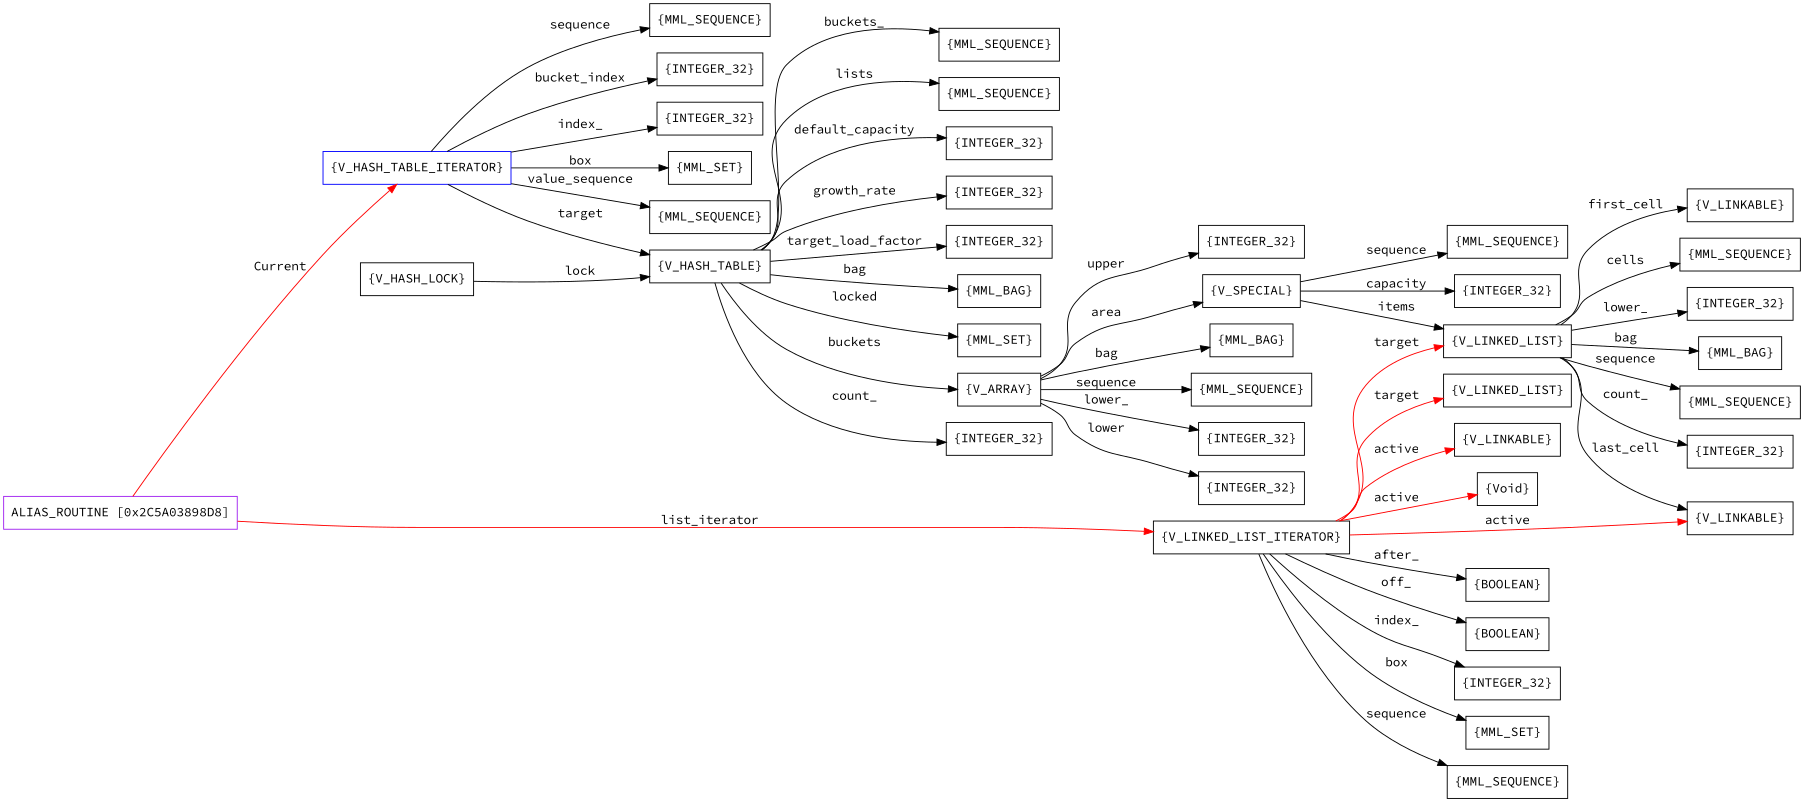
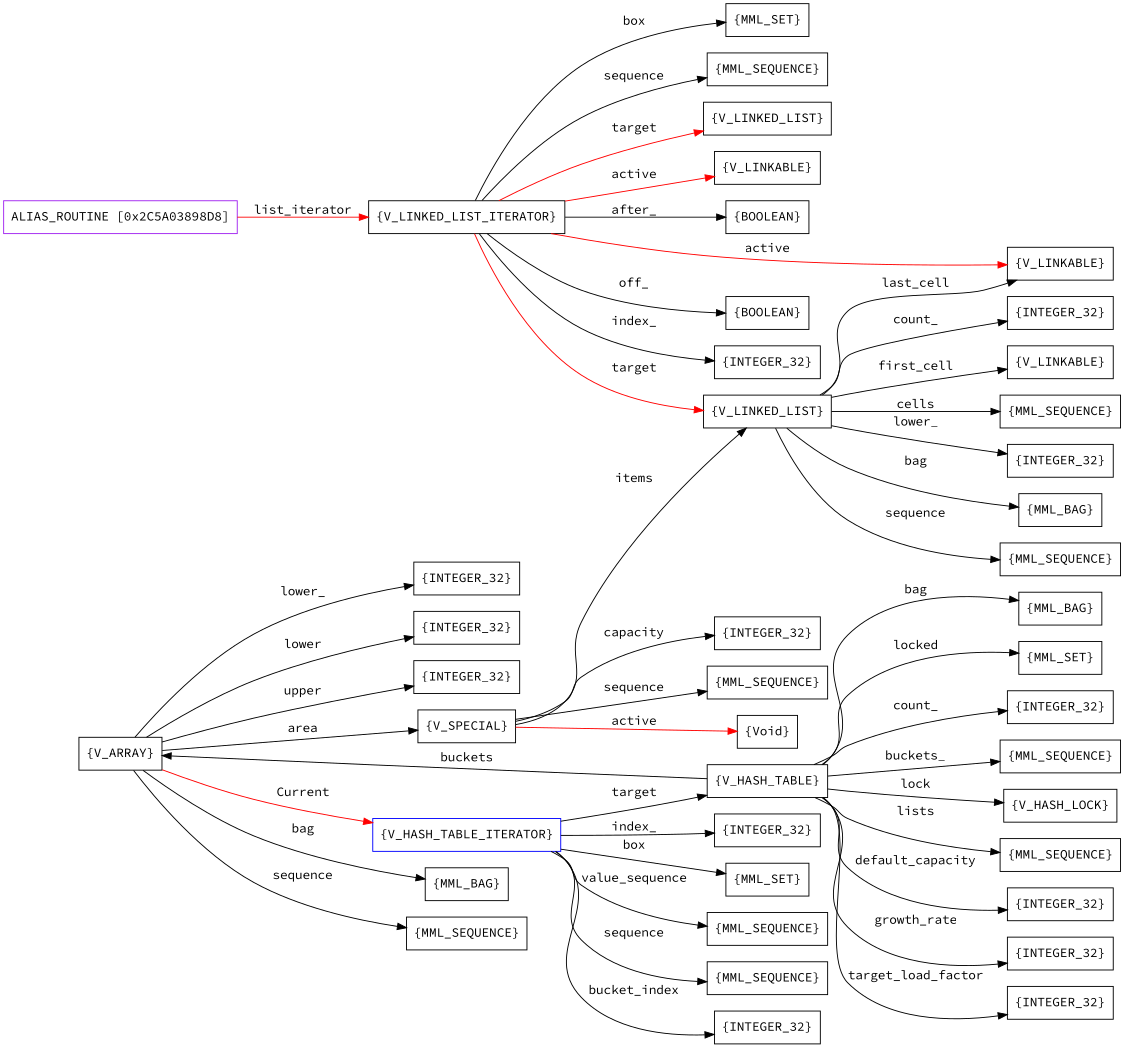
  digraph {
    fontname="Source Code Pro"
    rankdir=LR
    node [fontname="Source Code Pro" shape=box]
    edge [fontname="Source Code Pro"]
    n1 [color=purple label=<ALIAS_ROUTINE [0x2C5A03898D8]>]
    n2 [color=blue label=<{V_HASH_TABLE_ITERATOR}>]
    n3 [label=<{V_LINKED_LIST_ITERATOR}>]
    n4 [label=<{INTEGER_32}>]
    n5 [label=<{MML_SET}>]
    n6 [label=<{MML_SEQUENCE}>]
    n7 [label=<{MML_SEQUENCE}>]
    n8 [label=<{V_HASH_TABLE}>]
    n9 [label=<{INTEGER_32}>]
    n10 [label=<{INTEGER_32}>]
    n11 [label=<{INTEGER_32}>]
    n12 [label=<{INTEGER_32}>]
    n13 [label=<{MML_BAG}>]
    n14 [label=<{MML_SET}>]
    n15 [label=<{V_ARRAY}>]
    n16 [label=<{INTEGER_32}>]
    n17 [label=<{MML_SEQUENCE}>]
    n18 [label=<{V_HASH_LOCK}>]
    n19 [label=<{MML_SEQUENCE}>]
    n20 [label=<{V_LINKED_LIST}>]
    n21 [label=<{V_LINKABLE}>]
    n22 [label=<{BOOLEAN}>]
    n23 [label=<{INTEGER_32}>]
    n24 [label=<{MML_SET}>]
    n25 [label=<{MML_SEQUENCE}>]
    n26 [label=<{V_LINKED_LIST}>]
    n27 [label=<{V_LINKABLE}>]
    n28 [label=<{Void}>]
    n29 [label=<{BOOLEAN}>]
    n30 [label=<{MML_BAG}>]
    n31 [label=<{MML_SEQUENCE}>]
    n32 [label=<{INTEGER_32}>]
    n33 [label=<{INTEGER_32}>]
    n34 [label=<{INTEGER_32}>]
    n35 [label=<{V_SPECIAL}>]
    n36 [label=<{INTEGER_32}>]
    n37 [label=<{MML_SEQUENCE}>]
    n38 [label=<{INTEGER_32}>]
    n39 [label=<{MML_BAG}>]
    n40 [label=<{MML_SEQUENCE}>]
    n41 [label=<{INTEGER_32}>]
    n42 [label=<{V_LINKABLE}>]
    n43 [label=<{MML_SEQUENCE}>]
-   n1 -> n2 [color=red label=<Current>]
+   n15 -> n2 [color=red label=<Current>]
    n1 -> n3 [color=red label=<list_iterator>]
    n2 -> n4 [label=<index_>]
    n2 -> n5 [label=box]
    n2 -> n6 [label=<value_sequence>]
    n2 -> n7 [label=<sequence>]
    n2 -> n8 [label=<target>]
    n2 -> n9 [label=<bucket_index>]
    n3 -> n20 [color=red label=<target>]
    n3 -> n21 [color=red label=<active>]
    n3 -> n22 [label=<off_>]
    n3 -> n23 [label=<index_>]
    n3 -> n24 [label=box]
    n3 -> n25 [label=<sequence>]
    n3 -> n26 [color=red label=<target>]
    n3 -> n27 [color=red label=<active>]
-   n3 -> n28 [color=red label=<active>]
+   n35 -> n28 [color=red label=<active>]
    n3 -> n29 [label=<after_>]
    n8 -> n10 [label=<default_capacity>]
    n8 -> n11 [label=<growth_rate>]
    n8 -> n12 [label=<target_load_factor>]
    n8 -> n13 [label=<bag>]
    n8 -> n14 [label=<locked>]
    n8 -> n15 [label=<buckets>]
    n8 -> n16 [label=<count_>]
    n8 -> n17 [label=<buckets_>]
-   n18 -> n8 [label=<lock>]
+   n8 -> n18 [label=<lock>]
    n8 -> n19 [label=<lists>]
    n15 -> n30 [label=<bag>]
    n15 -> n31 [label=<sequence>]
    n15 -> n32 [label=<lower_>]
    n15 -> n33 [label=<lower>]
    n15 -> n34 [label=<upper>]
    n15 -> n35 [label=<area>]
    n20 -> n21 [label=<last_cell>]
    n20 -> n38 [label=<lower_>]
    n20 -> n39 [label=<bag>]
    n20 -> n40 [label=<sequence>]
    n20 -> n41 [label=<count_>]
    n20 -> n42 [label=<first_cell>]
    n20 -> n43 [label=<cells>]
    n35 -> n20 [label=<items>]
    n35 -> n36 [label=<capacity>]
    n35 -> n37 [label=<sequence>]
  }
